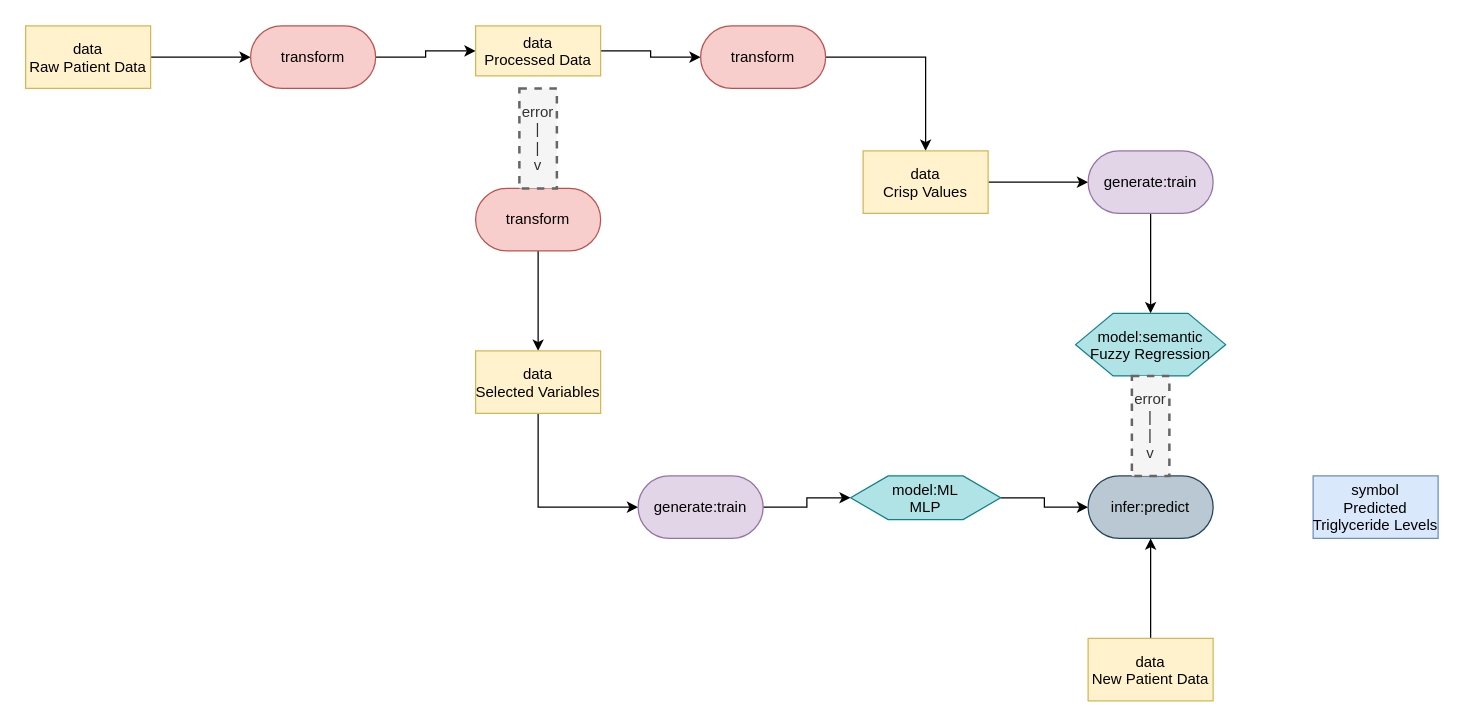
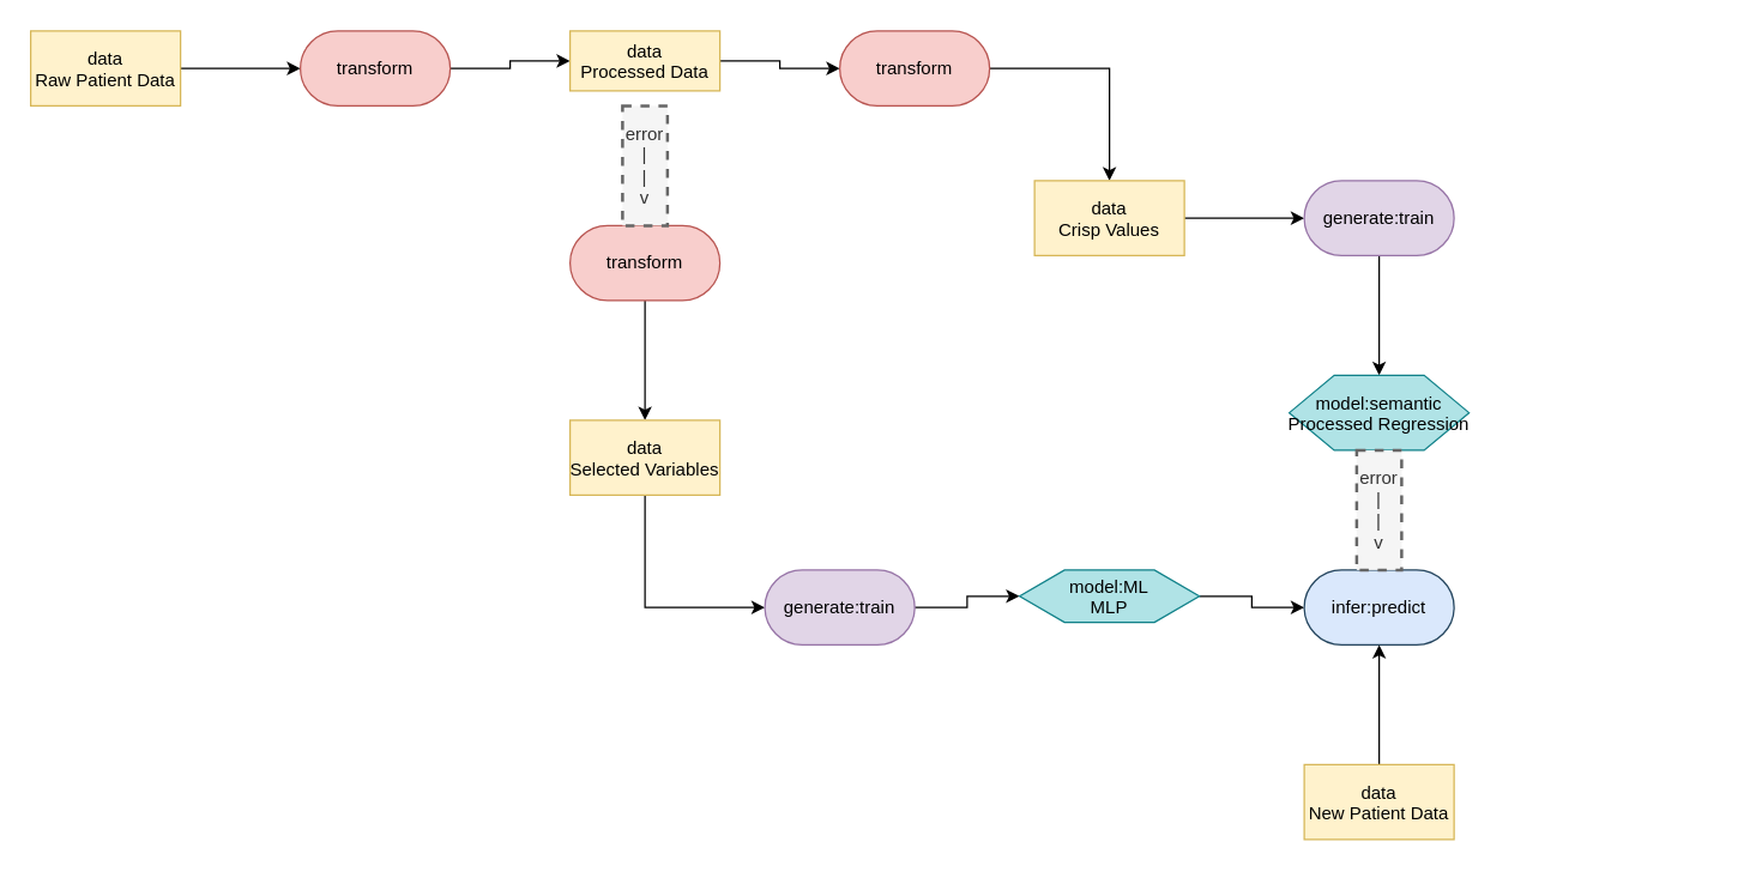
  <mxCell id="0" />
  <mxCell id="1" parent="0" />
  <mxCell id="2" style="edgeStyle=orthogonalEdgeStyle;rounded=0;orthogonalLoop=1;jettySize=auto;html=1;exitX=1;exitY=0.5;exitDx=0;exitDy=0;entryX=0;entryY=0.5;entryDx=0;entryDy=0;" edge="1" parent="1" source="3" target="5"><mxGeometry relative="1" as="geometry" /></mxCell>
  <mxCell id="3" value="data&#10;Raw Patient Data" style="rectangle;fillColor=#fff2cc;strokeColor=#d6b656;" name="data" vertex="1" parent="1"><mxGeometry x="20" y="20" width="100" height="50" as="geometry" /></mxCell>
  <mxCell id="4" style="edgeStyle=orthogonalEdgeStyle;rounded=0;orthogonalLoop=1;jettySize=auto;html=1;exitX=1;exitY=0.5;exitDx=0;exitDy=0;entryX=0;entryY=0.5;entryDx=0;entryDy=0;" edge="1" parent="1" source="5" target="7"><mxGeometry relative="1" as="geometry" /></mxCell>
  <mxCell id="5" value="transform" style="rounded=1;whiteSpace=wrap;html=1;arcSize=50;fillColor=#f8cecc;strokeColor=#b85450;" name="transform" vertex="1" parent="1"><mxGeometry x="200" y="20" width="100" height="50" as="geometry" /></mxCell>
  <mxCell id="6" style="edgeStyle=orthogonalEdgeStyle;rounded=0;orthogonalLoop=1;jettySize=auto;html=1;exitX=1;exitY=0.5;exitDx=0;exitDy=0;entryX=0;entryY=0.5;entryDx=0;entryDy=0;" edge="1" parent="1" source="7" target="9"><mxGeometry relative="1" as="geometry" /></mxCell>
  <mxCell id="7" value="data&#10;Processed Data" style="rectangle;fillColor=#fff2cc;strokeColor=#d6b656;" name="data" vertex="1" parent="1"><mxGeometry x="380" y="20" width="100" height="40" as="geometry" /></mxCell>
  <mxCell id="8" style="edgeStyle=orthogonalEdgeStyle;rounded=0;orthogonalLoop=1;jettySize=auto;html=1;exitX=1;exitY=0.5;exitDx=0;exitDy=0;entryX=0.5;entryY=0;entryDx=0;entryDy=0;" edge="1" parent="1" source="9" target="11"><mxGeometry relative="1" as="geometry" /></mxCell>
  <mxCell id="9" value="transform" style="rounded=1;whiteSpace=wrap;html=1;arcSize=50;fillColor=#f8cecc;strokeColor=#b85450;" name="transform" vertex="1" parent="1"><mxGeometry x="560" y="20" width="100" height="50" as="geometry" /></mxCell>
  <mxCell id="10" style="edgeStyle=orthogonalEdgeStyle;rounded=0;orthogonalLoop=1;jettySize=auto;html=1;exitX=1;exitY=0.5;exitDx=0;exitDy=0;entryX=0;entryY=0.5;entryDx=0;entryDy=0;" edge="1" parent="1" source="11" target="22"><mxGeometry relative="1" as="geometry" /></mxCell>
  <mxCell id="11" value="data&#10;Crisp Values" style="rectangle;fillColor=#fff2cc;strokeColor=#d6b656;" name="data" vertex="1" parent="1"><mxGeometry x="690" y="120" width="100" height="50" as="geometry" /></mxCell>
  <mxCell id="12" style="edgeStyle=orthogonalEdgeStyle;rounded=0;orthogonalLoop=1;jettySize=auto;html=1;exitX=0.5;exitY=1;exitDx=0;exitDy=0;" edge="1" parent="1" source="13" target="16"><mxGeometry relative="1" as="geometry" /></mxCell>
  <mxCell id="13" value="transform" style="rounded=1;whiteSpace=wrap;html=1;arcSize=50;fillColor=#f8cecc;strokeColor=#b85450;" name="transform" vertex="1" parent="1"><mxGeometry x="380" y="150" width="100" height="50" as="geometry" /></mxCell>
  <mxCell id="14" value="&lt;div&gt;error&lt;/div&gt;&lt;div&gt;|&lt;/div&gt;&lt;div&gt;|&lt;/div&gt;&lt;div&gt;v&lt;/div&gt;" style="text;html=1;align=center;verticalAlign=middle;whiteSpace=wrap;rounded=0;dashed=1;fillColor=#f5f5f5;fontColor=#333333;strokeColor=#666666;strokeWidth=2;" name="text" vertex="1" parent="1"><mxGeometry x="415" y="70" width="30" height="80" as="geometry" /></mxCell>
  <mxCell id="15" style="edgeStyle=orthogonalEdgeStyle;rounded=0;orthogonalLoop=1;jettySize=auto;html=1;exitX=0.5;exitY=1;exitDx=0;exitDy=0;entryX=0;entryY=0.5;entryDx=0;entryDy=0;" edge="1" parent="1" source="16" target="18"><mxGeometry relative="1" as="geometry" /></mxCell>
  <mxCell id="16" value="data&#10;Selected Variables" style="rectangle;fillColor=#fff2cc;strokeColor=#d6b656;" name="data" vertex="1" parent="1"><mxGeometry x="380" y="280" width="100" height="50" as="geometry" /></mxCell>
  <mxCell id="17" style="edgeStyle=orthogonalEdgeStyle;rounded=0;orthogonalLoop=1;jettySize=auto;html=1;exitX=1;exitY=0.5;exitDx=0;exitDy=0;entryX=0;entryY=0.5;entryDx=0;entryDy=0;" edge="1" parent="1" source="18" target="20"><mxGeometry relative="1" as="geometry" /></mxCell>
  <mxCell id="18" value="generate:train" style="rounded=1;whiteSpace=wrap;html=1;arcSize=50;fillColor=#e1d5e7;strokeColor=#9673a6;" name="generate:train" vertex="1" parent="1"><mxGeometry x="510" y="380" width="100" height="50" as="geometry" /></mxCell>
  <mxCell id="19" style="edgeStyle=orthogonalEdgeStyle;rounded=0;orthogonalLoop=1;jettySize=auto;html=1;exitX=1;exitY=0.5;exitDx=0;exitDy=0;entryX=0;entryY=0.5;entryDx=0;entryDy=0;" edge="1" parent="1" source="20" target="24"><mxGeometry relative="1" as="geometry" /></mxCell>
  <mxCell id="20" value="model:ML&#10;MLP" style="shape=hexagon;perimeter=hexagonPerimeter2;fillColor=#b0e3e6;strokeColor=#0e8088;" name="model" vertex="1" parent="1"><mxGeometry x="680" y="380" width="120" height="35" as="geometry" /></mxCell>
  <mxCell id="21" style="edgeStyle=orthogonalEdgeStyle;rounded=0;orthogonalLoop=1;jettySize=auto;html=1;exitX=0.5;exitY=1;exitDx=0;exitDy=0;entryX=0.5;entryY=0;entryDx=0;entryDy=0;" edge="1" parent="1" source="22" target="23"><mxGeometry relative="1" as="geometry" /></mxCell>
  <mxCell id="22" value="generate:train" style="rounded=1;whiteSpace=wrap;html=1;arcSize=50;fillColor=#e1d5e7;strokeColor=#9673a6;" name="generate:train" vertex="1" parent="1"><mxGeometry x="870" y="120" width="100" height="50" as="geometry" /></mxCell>
- <mxCell id="23" value="model:semantic&#10;Fuzzy Regression" style="shape=hexagon;perimeter=hexagonPerimeter2;fillColor=#b0e3e6;strokeColor=#0e8088;" name="model" vertex="1" parent="1"><mxGeometry x="860" y="250" width="120" height="50" as="geometry" /></mxCell>
- <mxCell id="24" value="infer:predict" style="rounded=1;whiteSpace=wrap;html=1;arcSize=50;fillColor=#bac8d3;strokeColor=#23445d;" name="infer:deduce" vertex="1" parent="1"><mxGeometry x="870" y="380" width="100" height="50" as="geometry" /></mxCell>
+ <mxCell id="23" value="model:semantic&#10;Processed Regression" style="shape=hexagon;perimeter=hexagonPerimeter2;fillColor=#b0e3e6;strokeColor=#0e8088;" name="model" vertex="1" parent="1"><mxGeometry x="860" y="250" width="120" height="50" as="geometry" /></mxCell>
+ <mxCell id="24" value="infer:predict" style="rounded=1;whiteSpace=wrap;html=1;arcSize=50;fillColor=#dae8fc;strokeColor=#23445d;" name="infer:deduce" vertex="1" parent="1"><mxGeometry x="870" y="380" width="100" height="50" as="geometry" /></mxCell>
  <mxCell id="25" value="&lt;div&gt;error&lt;/div&gt;&lt;div&gt;|&lt;/div&gt;&lt;div&gt;|&lt;/div&gt;&lt;div&gt;v&lt;/div&gt;" style="text;html=1;align=center;verticalAlign=middle;whiteSpace=wrap;rounded=0;dashed=1;fillColor=#f5f5f5;fontColor=#333333;strokeColor=#666666;strokeWidth=2;" name="text" vertex="1" parent="1"><mxGeometry x="905" y="300" width="30" height="80" as="geometry" /></mxCell>
  <mxCell id="26" style="edgeStyle=orthogonalEdgeStyle;rounded=0;orthogonalLoop=1;jettySize=auto;html=1;entryX=0.5;entryY=1;entryDx=0;entryDy=0;" edge="1" parent="1" source="27" target="24"><mxGeometry relative="1" as="geometry" /></mxCell>
  <mxCell id="27" value="data&#10;New Patient Data" style="rectangle;fillColor=#fff2cc;strokeColor=#d6b656;" name="data" vertex="1" parent="1"><mxGeometry x="870" y="510" width="100" height="50" as="geometry" /></mxCell>
- <mxCell id="28" value="symbol&#10;Predicted&#10;Triglyceride Levels" style="rectangle;fillColor=#dae8fc;strokeColor=#6c8ebf;" name="symbol" vertex="1" parent="1"><mxGeometry x="1050" y="380" width="100" height="50" as="geometry" /></mxCell>
